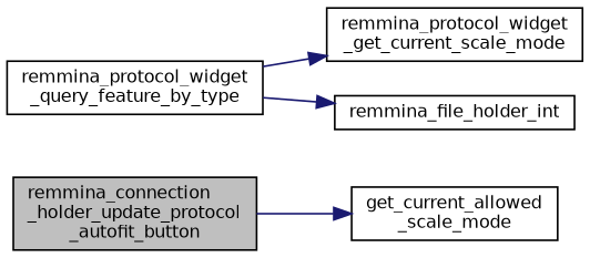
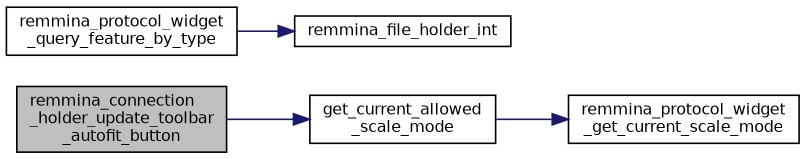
  digraph {
    rankdir=LR
    node [color=black fillcolor=white fontname=Helvetica fontsize=10 shape=record style=filled]
    edge [color=midnightblue fontname=Helvetica fontsize=10 labelfontname=Helvetica labelfontsize=10 style=solid]
-   n1 [fillcolor=grey75 fontcolor=black height=0.2 label="remmina_connection\l_holder_update_protocol\l_autofit_button" width=0.4]
+   n1 [fillcolor=grey75 fontcolor=black height=0.2 label="remmina_connection\l_holder_update_toolbar\l_autofit_button" width=0.4]
    n2 [height=0.2 label="get_current_allowed\l_scale_mode" width=0.4]
    n3 [height=0.2 label="remmina_protocol_widget\l_get_current_scale_mode" width=0.4]
    n4 [height=0.2 label="remmina_protocol_widget\l_query_feature_by_type" width=0.4]
    n5 [height=0.2 label=remmina_file_holder_int width=0.4]
    n1 -> n2
-   n4 -> n3
+   n2 -> n3
    n4 -> n5
  }
